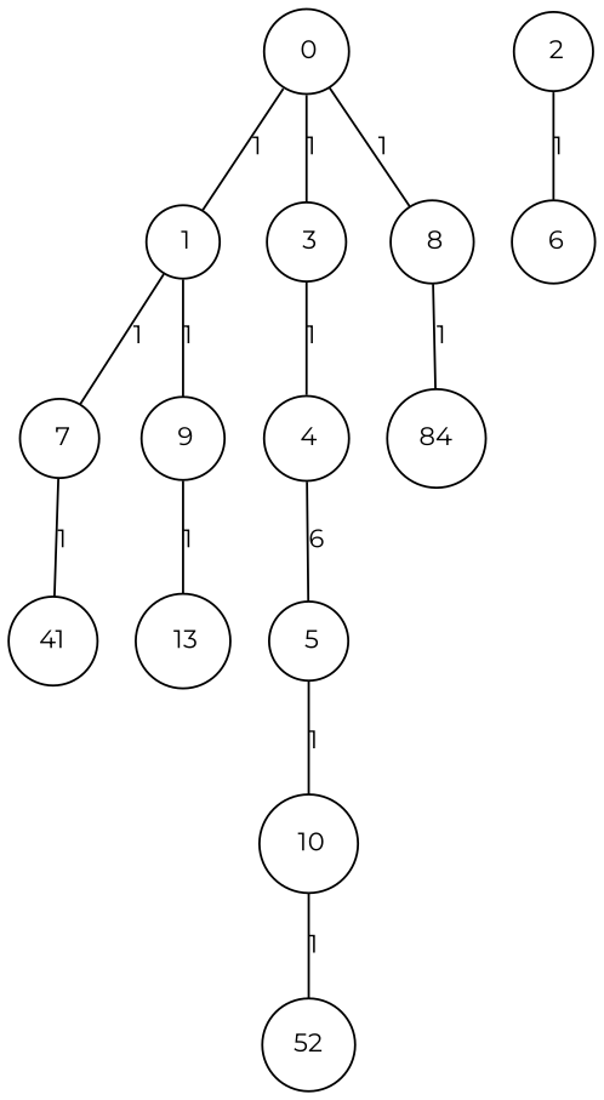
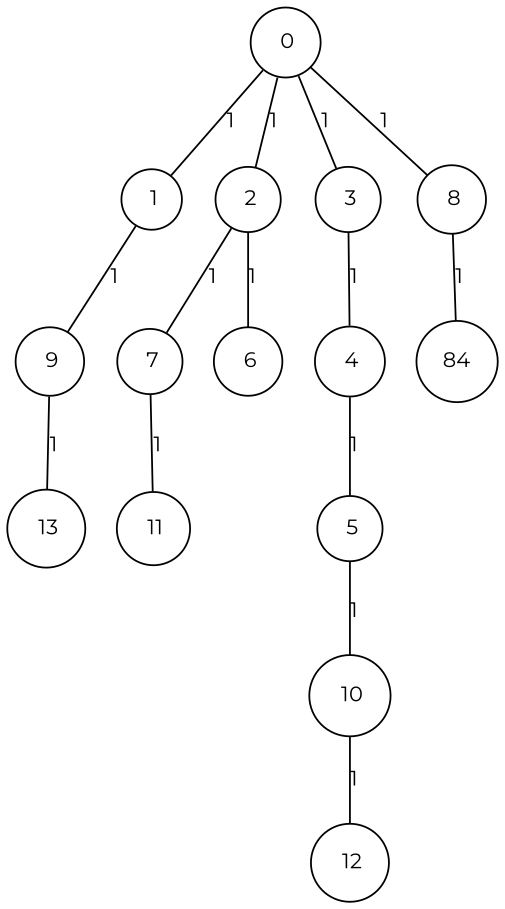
  graph {
    fixedsize="true;"
    fontname=Montserrat
    node [color=black fontname=Montserrat fontsize=12 hight=.12 shape=circle]
    edge [fontname=Montserrat fontsize=12]
    n1 [label=" 0" width=.12]
    n2 [label=" 1" width=.12]
    n3 [label=" 2" width=.12]
    n4 [label=" 3" width=.12]
    n5 [label=" 8" width=.12]
    n6 [label=" 7" width=.12]
    n7 [label=" 9" width=.12]
    n8 [label=" 6" width=.12]
    n9 [label=" 4" width=.12]
    n10 [label=84 width=.12]
-   n11 [label=41 width=.12]
+   n11 [label=" 11" width=.12]
    n12 [label=" 13" width=.12]
    n13 [label=" 5" width=.12]
    n14 [label=" 10" width=.12]
-   n15 [label=52 width=.12]
+   n15 [label=" 12" width=.12]
    n1 -- n2 [label=1]
+   n1 -- n3 [label=1]
    n1 -- n4 [label=1]
    n1 -- n5 [label=1]
-   n2 -- n6 [label=1]
+   n3 -- n6 [label=1]
    n2 -- n7 [label=1]
    n3 -- n8 [label=1]
    n4 -- n9 [label=1]
    n5 -- n10 [label=1]
    n6 -- n11 [label=1]
    n7 -- n12 [label=1]
-   n9 -- n13 [label=6]
+   n9 -- n13 [label=1]
    n13 -- n14 [label=1]
    n14 -- n15 [label=1]
  }
